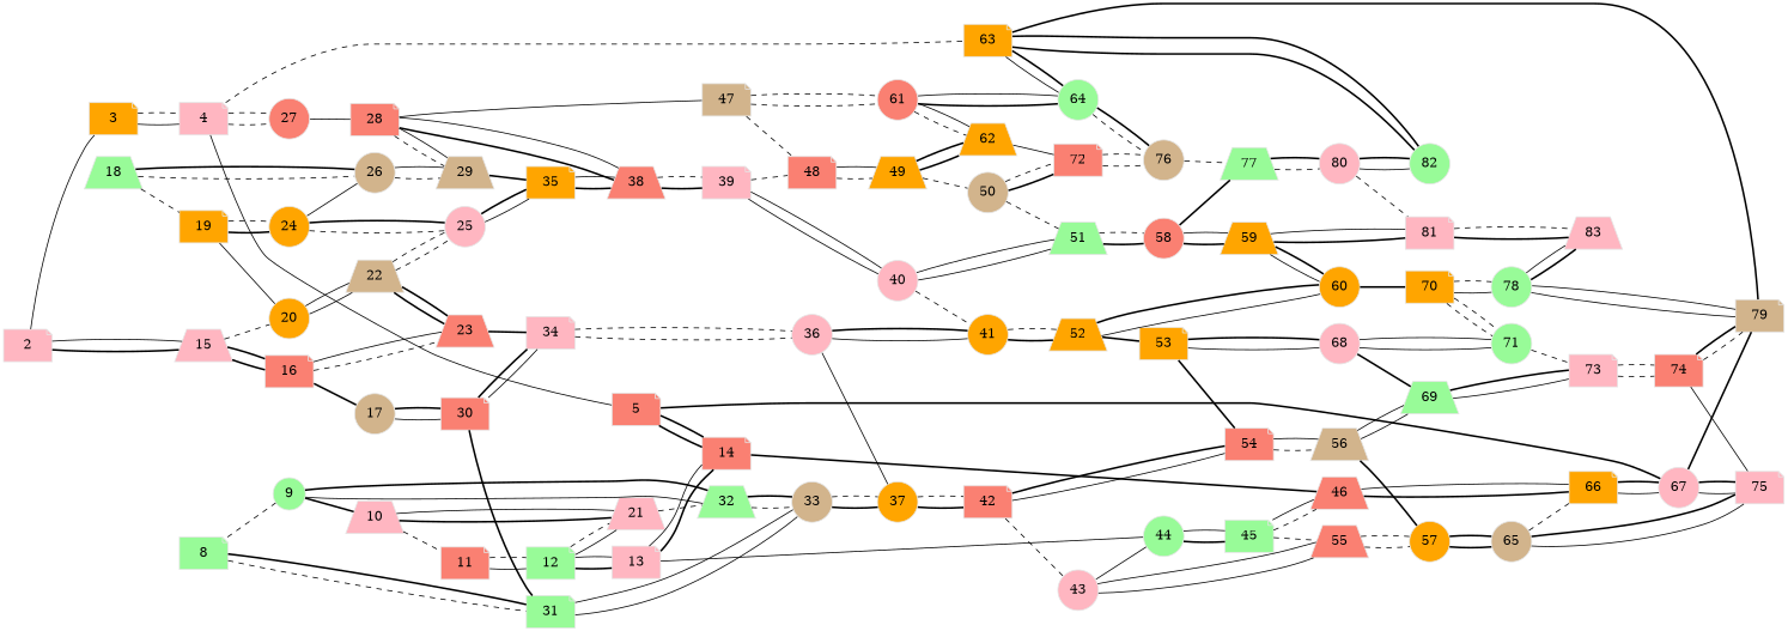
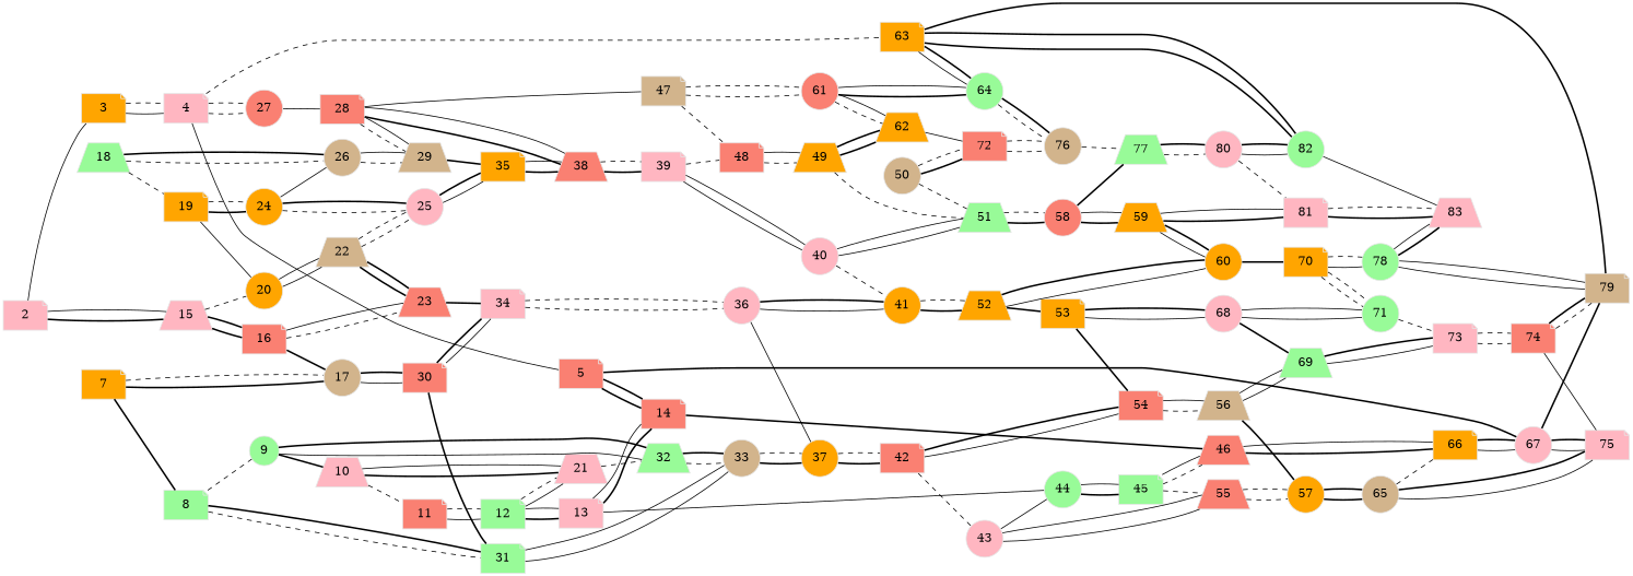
  graph {
    rankdir=LR
    node [color=gray90 fillcolor=lightpink shape=note style=filled]
    edge [style=bold]
    3 [fillcolor=orange]
    2
    15 [shape=trapezium]
+   7 [fillcolor=orange]
    8 [fillcolor=palegreen]
    17 [fillcolor=tan shape=circle]
    4
    16 [fillcolor=salmon]
    20 [fillcolor=orange shape=circle]
    5 [fillcolor=salmon]
    27 [fillcolor=salmon shape=circle]
    63 [fillcolor=orange]
    18 [fillcolor=palegreen shape=trapezium]
    19 [fillcolor=orange]
    26 [fillcolor=tan shape=circle]
    14 [fillcolor=salmon]
    67 [shape=circle]
    28 [fillcolor=salmon]
    64 [fillcolor=palegreen shape=circle]
    79 [fillcolor=tan]
    82 [fillcolor=palegreen shape=circle]
    46 [fillcolor=salmon shape=trapezium]
    75
    11 [fillcolor=salmon]
    12 [fillcolor=palegreen]
    9 [fillcolor=palegreen shape=circle]
    31 [fillcolor=palegreen]
    30 [fillcolor=salmon]
    10 [shape=trapezium]
    32 [fillcolor=palegreen shape=trapezium]
    33 [fillcolor=tan shape=circle]
    21 [shape=trapezium]
    13
    44 [fillcolor=palegreen shape=circle]
    45 [fillcolor=palegreen]
    66 [fillcolor=orange]
    23 [fillcolor=salmon shape=trapezium]
    22 [fillcolor=tan shape=trapezium]
    34
    24 [fillcolor=orange shape=circle]
    29 [fillcolor=tan shape=trapezium]
    25 [shape=circle]
    35 [fillcolor=orange]
    36 [shape=circle]
    38 [fillcolor=salmon shape=trapezium]
    47 [fillcolor=tan]
    48 [fillcolor=salmon]
    61 [fillcolor=salmon shape=circle]
    39
    37 [fillcolor=orange shape=circle]
    42 [fillcolor=salmon]
    41 [fillcolor=orange shape=circle]
    52 [fillcolor=orange shape=trapezium]
    43 [shape=circle]
    54 [fillcolor=salmon]
    40 [shape=circle]
    51 [fillcolor=palegreen shape=trapezium]
    49 [fillcolor=orange shape=trapezium]
    58 [fillcolor=salmon shape=circle]
    53 [fillcolor=orange]
    60 [fillcolor=orange shape=circle]
    55 [fillcolor=salmon shape=trapezium]
    56 [fillcolor=tan shape=trapezium]
    57 [fillcolor=orange shape=circle]
    62 [fillcolor=orange shape=trapezium]
    50 [fillcolor=tan shape=circle]
    72 [fillcolor=salmon]
    76 [fillcolor=tan shape=circle]
    59 [fillcolor=orange shape=trapezium]
    77 [fillcolor=palegreen shape=trapezium]
    68 [shape=circle]
    70 [fillcolor=orange]
    69 [fillcolor=palegreen shape=trapezium]
    71 [fillcolor=palegreen shape=circle]
    65 [fillcolor=tan shape=circle]
    73
    81
    80 [shape=circle]
    83 [shape=trapezium]
    78 [fillcolor=palegreen shape=circle]
    74 [fillcolor=salmon]
    3 -- 4 [style=solid]
    3 -- 4 [style=dashed]
    2 -- 3 [style=solid]
    2 -- 15
    2 -- 15 [style=solid]
    15 -- 16
    15 -- 16
    15 -- 20 [style=dashed]
+   7 -- 8
+   7 -- 17
+   7 -- 17 [style=dashed]
    8 -- 9 [style=dashed]
    8 -- 31 [style=dashed]
    8 -- 31
    17 -- 30 [style=solid]
    17 -- 30
    4 -- 5 [style=solid]
    4 -- 27 [style=dashed]
    4 -- 27 [style=dashed]
    4 -- 63 [style=dashed]
    16 -- 17
    16 -- 23 [style=dashed]
    16 -- 23 [style=solid]
    20 -- 22 [style=solid]
    20 -- 22 [style=solid]
    5 -- 14
    5 -- 14
    5 -- 67
    27 -- 28 [style=solid]
    63 -- 64 [style=solid]
    63 -- 64
    63 -- 79
    63 -- 82
    63 -- 82
    18 -- 19 [style=dashed]
    18 -- 26 [style=dashed]
    18 -- 26
    19 -- 20 [style=solid]
    19 -- 24
    19 -- 24 [style=dashed]
    26 -- 29 [style=dashed]
    26 -- 29 [style=solid]
    14 -- 46
    67 -- 79
    67 -- 75 [style=solid]
    67 -- 75
    28 -- 29 [style=dashed]
    28 -- 29 [style=solid]
    28 -- 38
    28 -- 38 [style=solid]
    28 -- 47 [style=solid]
    64 -- 76 [style=dashed]
    64 -- 76
+   82 -- 83 [style=solid]
    46 -- 66
    46 -- 66 [style=solid]
    11 -- 12 [style=solid]
    11 -- 12 [style=dashed]
    12 -- 21 [style=solid]
    12 -- 21 [style=dashed]
    12 -- 13
    12 -- 13 [style=solid]
    9 -- 10
    9 -- 32 [style=solid]
    9 -- 32
    31 -- 33 [style=solid]
    31 -- 33 [style=solid]
    30 -- 31
    30 -- 34 [style=solid]
    30 -- 34
    10 -- 11 [style=dashed]
    10 -- 21
    10 -- 21 [style=solid]
    32 -- 33 [style=dashed]
    32 -- 33
    33 -- 37
    33 -- 37 [style=dashed]
    21 -- 32 [style=dashed]
    13 -- 14
    13 -- 14 [style=solid]
    13 -- 44 [style=solid]
    44 -- 45
    44 -- 45 [style=solid]
    45 -- 46 [style=dashed]
    45 -- 46 [style=solid]
    45 -- 55 [style=dashed]
    66 -- 67 [style=solid]
    66 -- 67
    23 -- 34
    22 -- 23
    22 -- 23
    22 -- 25 [style=dashed]
    22 -- 25 [style=dashed]
    34 -- 36 [style=dashed]
    34 -- 36 [style=dashed]
    24 -- 26 [style=solid]
    24 -- 25 [style=dashed]
    24 -- 25
    29 -- 35
    25 -- 35 [style=solid]
    25 -- 35
    35 -- 38
    35 -- 38 [style=solid]
    36 -- 37 [style=solid]
    36 -- 41 [style=solid]
    36 -- 41
    38 -- 39
    38 -- 39 [style=dashed]
    47 -- 48 [style=dashed]
    47 -- 61 [style=dashed]
    47 -- 61 [style=dashed]
    48 -- 49 [style=dashed]
    48 -- 49 [style=solid]
    61 -- 64
    61 -- 64 [style=solid]
    61 -- 62 [style=dashed]
    61 -- 62 [style=solid]
    39 -- 48 [style=dashed]
    39 -- 40 [style=solid]
    39 -- 40 [style=solid]
    37 -- 42
    37 -- 42 [style=dashed]
    42 -- 43 [style=dashed]
    42 -- 54 [style=solid]
    42 -- 54
    41 -- 52
    41 -- 52 [style=dashed]
    52 -- 53
    52 -- 60 [style=solid]
    52 -- 60
    43 -- 44 [style=solid]
    43 -- 55 [style=solid]
    43 -- 55 [style=solid]
    54 -- 56 [style=dashed]
    54 -- 56 [style=solid]
    40 -- 41 [style=dashed]
    40 -- 51 [style=solid]
    40 -- 51 [style=solid]
    51 -- 58
    51 -- 58 [style=dashed]
    49 -- 62
    49 -- 62
-   49 -- 50 [style=dashed]
+   49 -- 51 [style=dashed]
    58 -- 59
    58 -- 59 [style=solid]
    58 -- 77
    53 -- 54
    53 -- 68 [style=solid]
    53 -- 68
    60 -- 70
    55 -- 57 [style=dashed]
    55 -- 57 [style=dashed]
    56 -- 57
    56 -- 69 [style=solid]
    56 -- 69 [style=solid]
    57 -- 65
    57 -- 65
    62 -- 72 [style=solid]
    50 -- 51 [style=dashed]
    50 -- 72
    50 -- 72 [style=dashed]
    72 -- 76 [style=dashed]
    72 -- 76 [style=dashed]
    76 -- 77 [style=dashed]
    59 -- 60 [style=solid]
    59 -- 60
    59 -- 81
    59 -- 81 [style=solid]
    77 -- 80 [style=dashed]
    77 -- 80
    68 -- 69
    68 -- 71 [style=solid]
    68 -- 71 [style=solid]
    70 -- 71 [style=dashed]
    70 -- 71 [style=dashed]
    70 -- 78 [style=solid]
    70 -- 78 [style=dashed]
    69 -- 73 [style=solid]
    69 -- 73
    71 -- 73 [style=dashed]
    65 -- 75 [style=solid]
    65 -- 75
    65 -- 66 [style=dashed]
    73 -- 74 [style=dashed]
    73 -- 74 [style=dashed]
    81 -- 83
    81 -- 83 [style=dashed]
    80 -- 82 [style=solid]
    80 -- 82
    80 -- 81 [style=dashed]
    78 -- 79 [style=solid]
    78 -- 79 [style=solid]
    78 -- 83
    78 -- 83 [style=solid]
    74 -- 79 [style=dashed]
    74 -- 79
    74 -- 75 [style=solid]
  }
